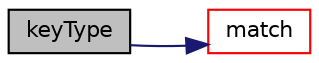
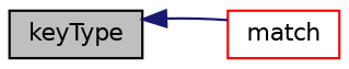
  digraph {
    rankdir=LR
    node [fontname=Helvetica fontsize=10 shape=record]
    n1 [color=black fillcolor=grey75 fontcolor=black height=0.2 label=keyType style=filled width=0.4]
    n2 [color=red height=0.2 label=match width=0.4]
-   n1 -> n2 [color=midnightblue fontname=Helvetica fontsize=10 labelfontname=Helvetica labelfontsize=10 style=solid]
+   n2 -> n1 [color=midnightblue fontname=Helvetica fontsize=10 labelfontname=Helvetica labelfontsize=10 style=solid]
  }
